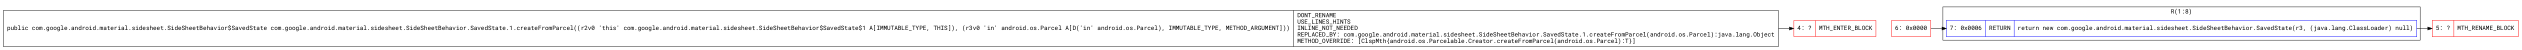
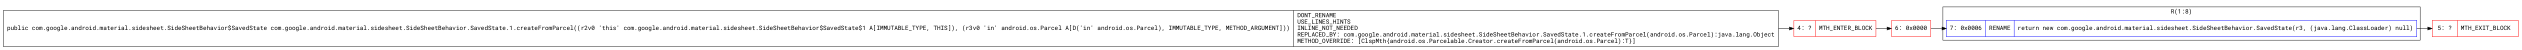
  digraph {
    fontname="Roboto Mono"
    rankdir=LR
    node [color=red fontname="Roboto Mono" shape=record]
    edge [fontname="Roboto Mono"]
-   n1 [color=blue label="{7\:\ 0x0006|RETURN\l|return new com.google.android.material.sidesheet.SideSheetBehavior.SavedState(r3, (java.lang.ClassLoader) null)\l}"]
-   n2 [label="{5\:\ ?|MTH_RENAME_BLOCK\l}"]
+   n1 [color=blue label="{7\:\ 0x0006|RENAME\l|return new com.google.android.material.sidesheet.SideSheetBehavior.SavedState(r3, (java.lang.ClassLoader) null)\l}"]
+   n2 [label="{5\:\ ?|MTH_EXIT_BLOCK\l}"]
    n3 [label="{4\:\ ?|MTH_ENTER_BLOCK\l}"]
    n4 [label="{6\:\ 0x0000}"]
    n5 [label="{public com.google.android.material.sidesheet.SideSheetBehavior$SavedState com.google.android.material.sidesheet.SideSheetBehavior.SavedState.1.createFromParcel((r2v0 'this' com.google.android.material.sidesheet.SideSheetBehavior$SavedState$1 A[IMMUTABLE_TYPE, THIS]), (r3v0 'in' android.os.Parcel A[D('in' android.os.Parcel), IMMUTABLE_TYPE, METHOD_ARGUMENT]))  | DONT_RENAME\lUSE_LINES_HINTS\lINLINE_NOT_NEEDED\lREPLACED_BY: com.google.android.material.sidesheet.SideSheetBehavior.SavedState.1.createFromParcel(android.os.Parcel):java.lang.Object\lMETHOD_OVERRIDE: [ClspMth\{android.os.Parcelable.Creator.createFromParcel(android.os.Parcel):T\}]\l}" color=""]
    subgraph cluster_1 {
      label="R(1:8)"
      n1
    }
    n1 -> n2
+   n3 -> n4
    n4 -> n1
    n5 -> n3
  }
